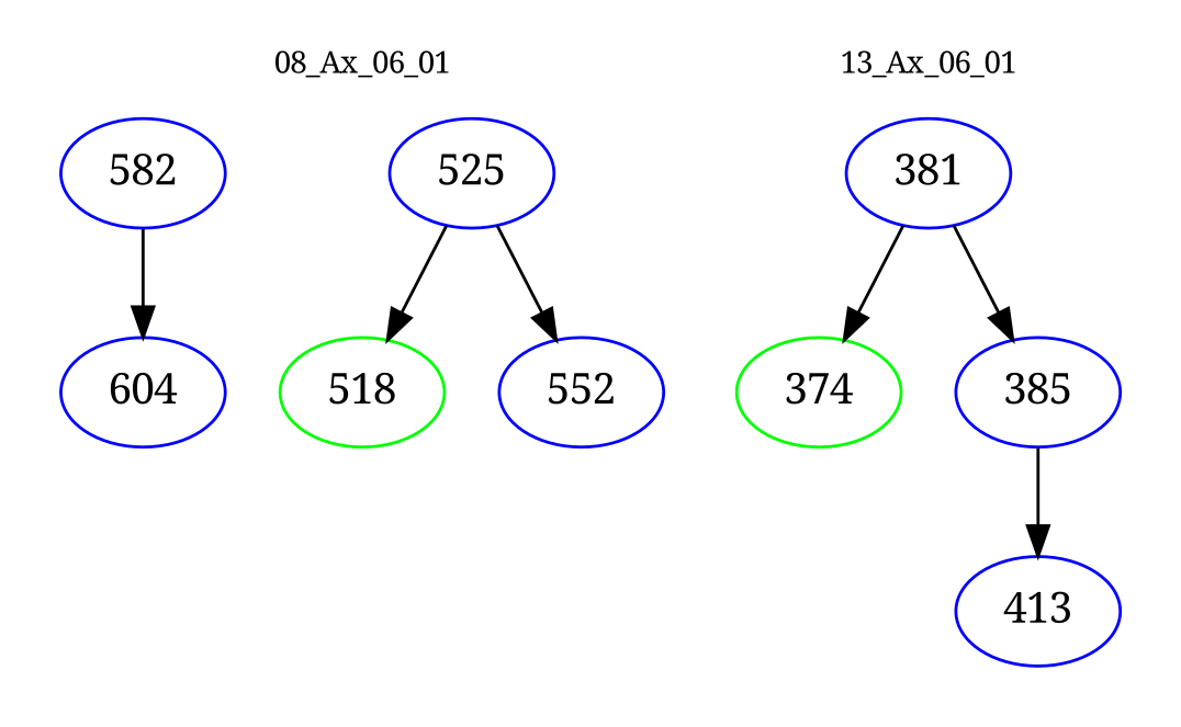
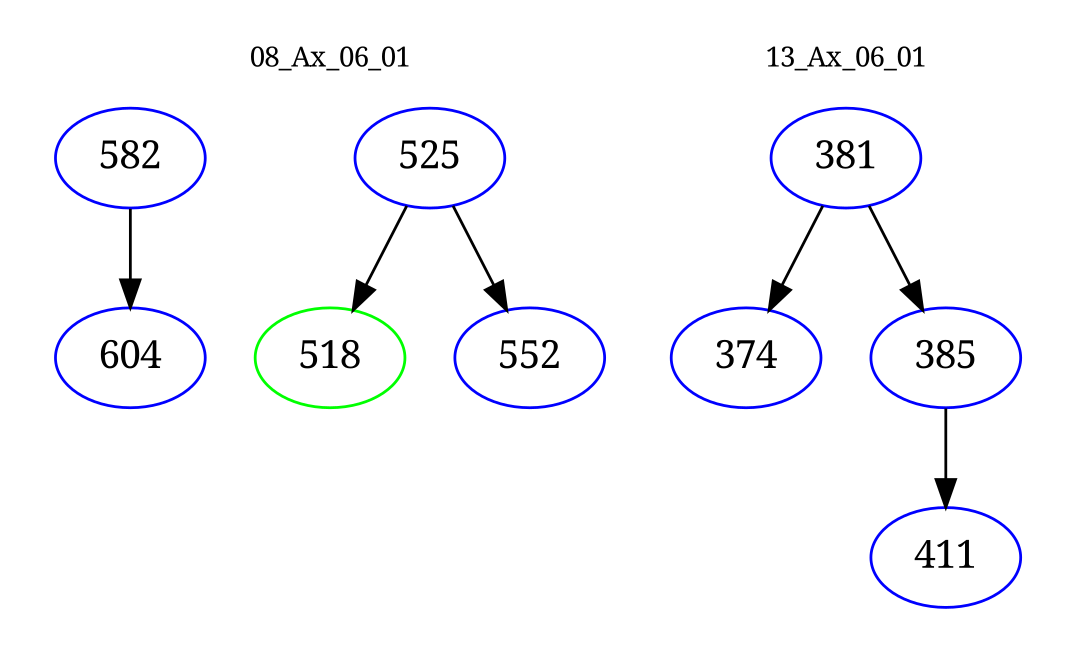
  digraph {
    fontname="Noto Serif"
    node [color=blue fontname="Noto Serif"]
    edge [color=black fontname="Noto Serif"]
    n1 [label=525]
    n2 [color=green label=518]
    n3 [label=552]
    n4 [label=582]
    n5 [label=604]
    n6 [label=381]
-   n7 [color=green label=374]
+   n7 [label=374]
    n8 [label=385]
-   n9 [label=413]
+   n9 [label=411]
    subgraph cluster_1 {
      color=white
      fontsize=10
      label="08_Ax_06_01"
      n1
      n2
      n3
      n4
      n5
    }
    subgraph cluster_2 {
      color=white
      fontsize=10
      label="13_Ax_06_01"
      n6
      n7
      n8
      n9
    }
    n1 -> n2
    n1 -> n3
    n4 -> n5
    n6 -> n7
    n6 -> n8
    n8 -> n9
  }
